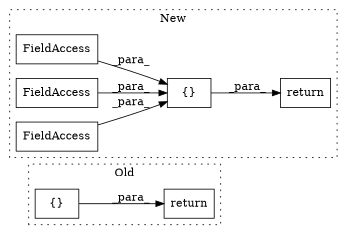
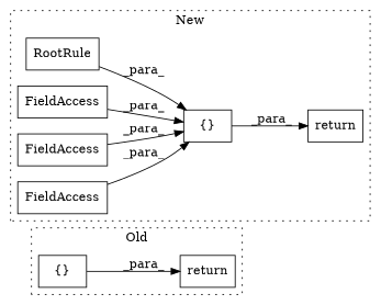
  digraph {
    rankdir=LR
    node [a=22 l=7 shape=box]
    n1 [a=4 l="1,1" label="{}" s="1766,2061"]
    n2 [a=41 label=return s=1750]
+   n3 [a=32 l="9,1" label=RootRule s="2132,2152"]
    n4 [a=4 l="1,-3" label="{}" s="2032,2410"]
    n5 [l=13 label=FieldAccess s=2094]
    n6 [l=14 label=FieldAccess s=2052]
    n7 [l=11 label=FieldAccess s=2067]
    n8 [a=41 label=return s=2016]
    subgraph cluster_1 {
      label=Old
      style=dotted
      n1
      n2
    }
    subgraph cluster_2 {
      label=New
      style=dotted
+     n3
      n4
      n5
      n6
      n7
      n8
    }
    n1 -> n2 [label=_para_]
+   n3 -> n4 [label=_para_]
    n4 -> n8 [label=_para_]
    n5 -> n4 [label=_para_]
    n6 -> n4 [label=_para_]
    n7 -> n4 [label=_para_]
  }
